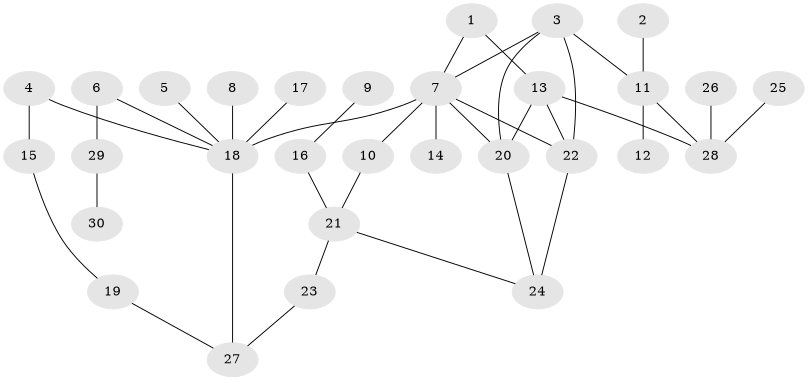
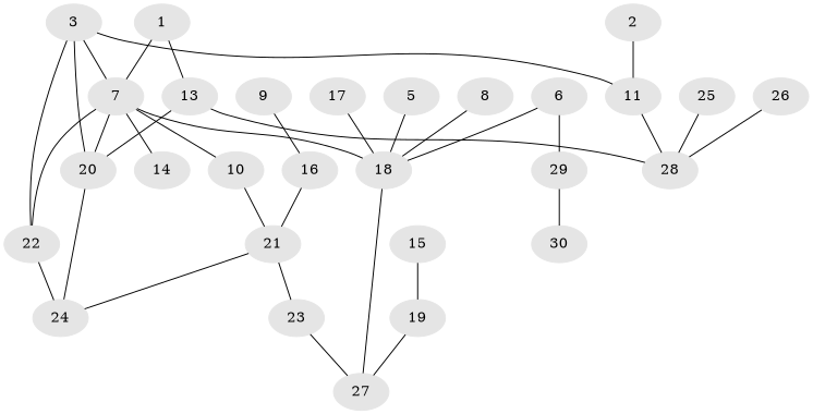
  graph {
    node [color=gray90 style=filled]
    edge [weight=1.0]
    1
    7
    13
    20
    22
    18
    10
    14
    28
    2
    11
-   12
    3
    24
-   4
    15
    19
    27
    5
    6
    29
    30
    21
    8
    9
    16
    23
    17
    25
    26
    1 -- 7
    1 -- 13
    7 -- 20
    7 -- 22
    7 -- 18 [weight=2.0]
    7 -- 10
    7 -- 14
    13 -- 20
-   13 -- 22
    13 -- 28
    20 -- 24
    22 -- 24 [weight=2.0]
    18 -- 27
    10 -- 21
    2 -- 11
    11 -- 28
-   11 -- 12
    3 -- 7
    3 -- 20
    3 -- 22
    3 -- 11
-   4 -- 18
-   4 -- 15
    15 -- 19
    19 -- 27
    5 -- 18
    6 -- 18
    6 -- 29
    29 -- 30
    21 -- 24
    21 -- 23
    8 -- 18
    9 -- 16
    16 -- 21
    23 -- 27
    17 -- 18
    25 -- 28
    26 -- 28
  }
